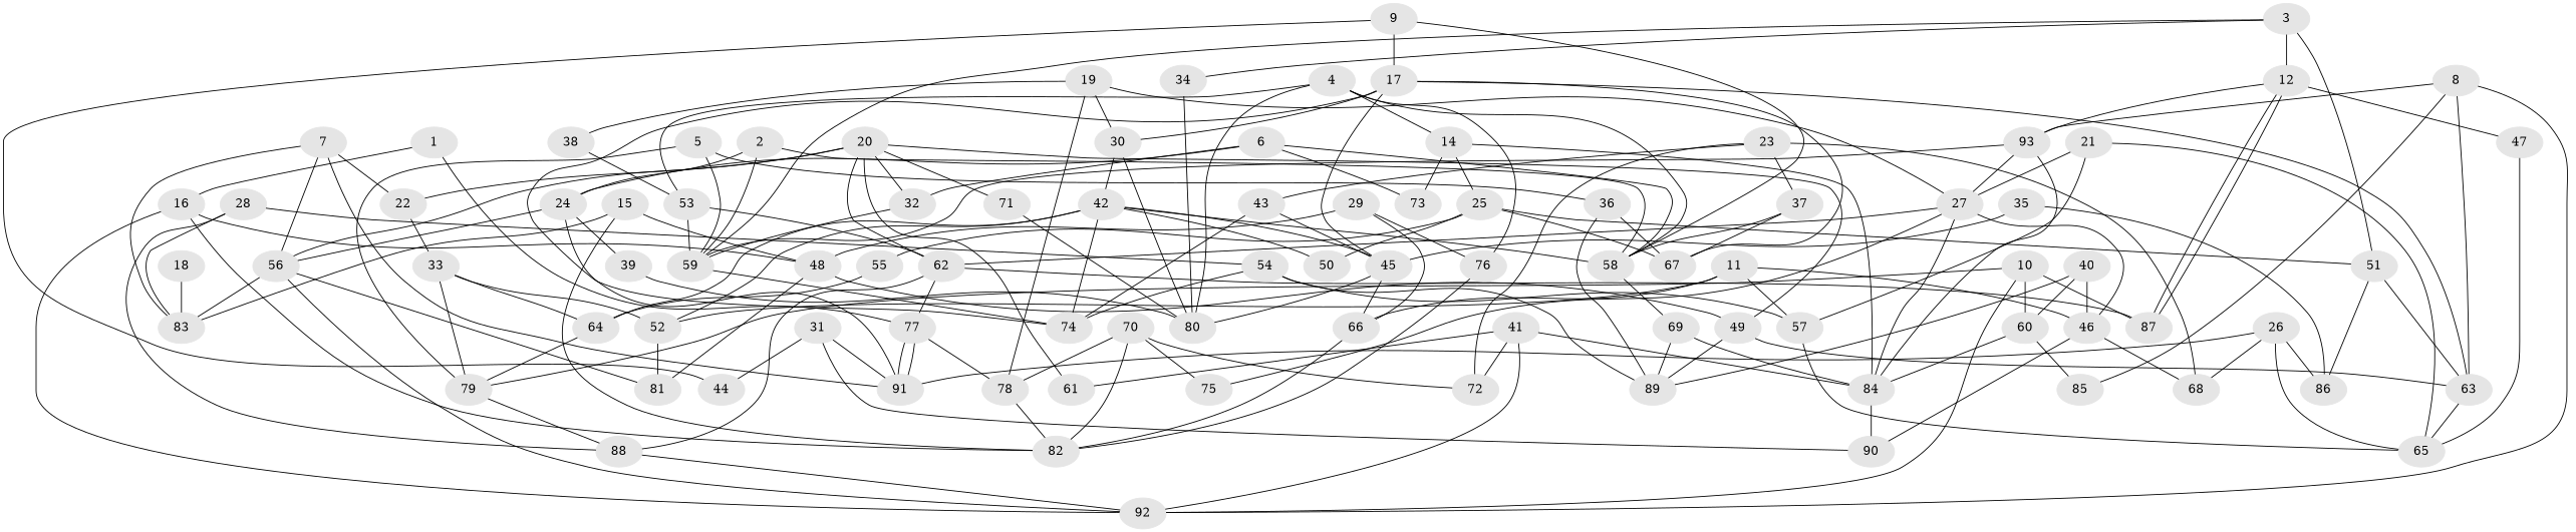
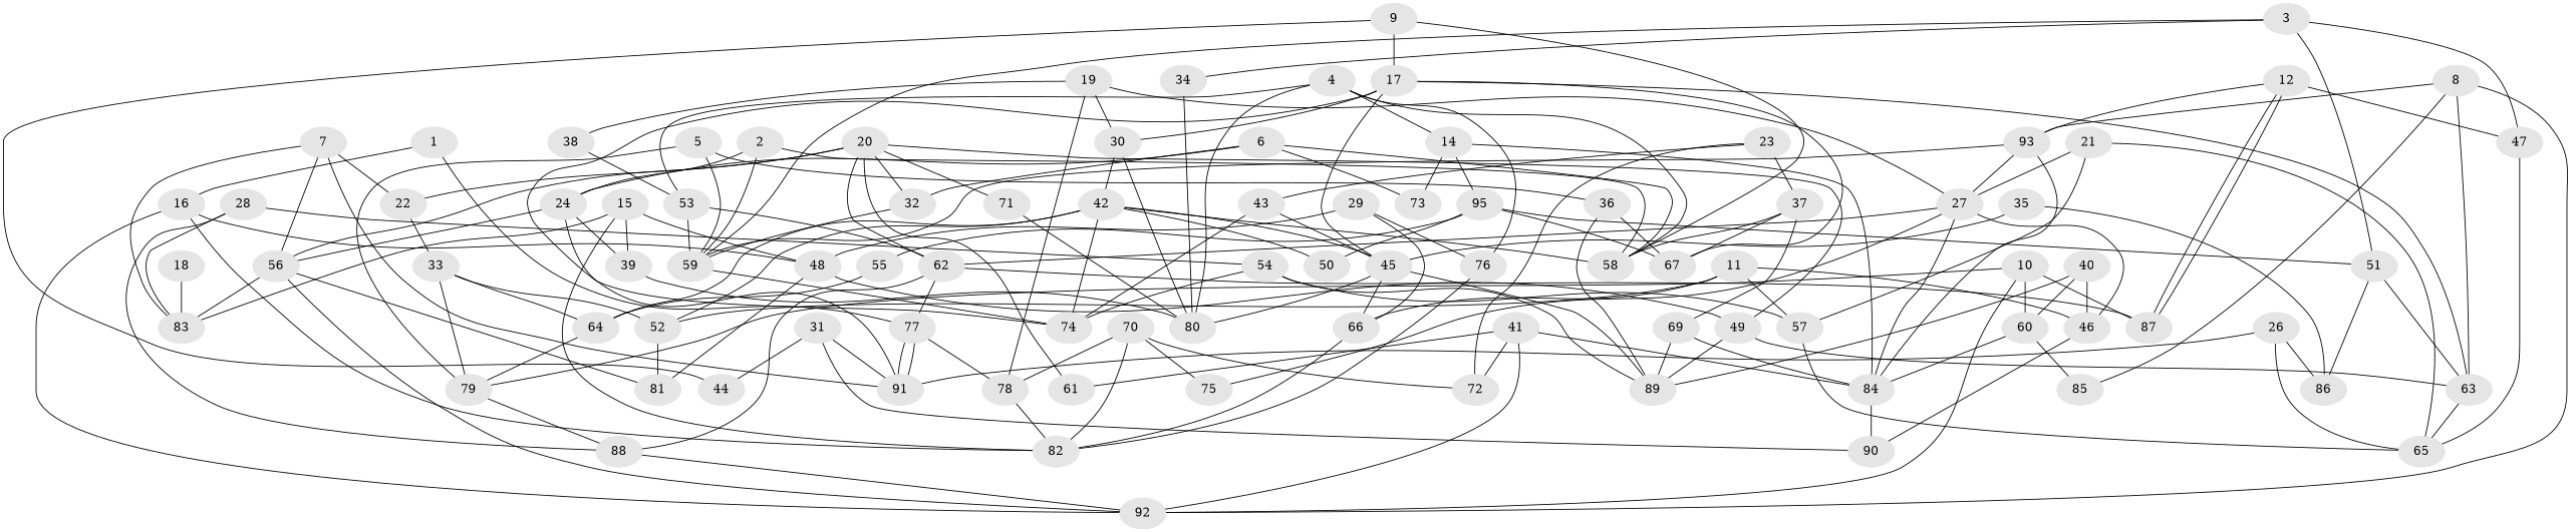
  graph {
    node [color=gray90 style=filled]
    1
    16
    77
    92
    82
    48
    91
    78
    2
    24
    58
    59
    56
    39
    74
    3
    12
    34
    51
    n20 [label=93]
    87
    47
    80
    63
    86
    4
    14
    53
    76
    73
    84
-   25
+   25 [label=95]
    62
    5
    36
    79
    67
    89
    88
    6
    32
    7
    22
    83
    33
    81
    8
    85
    27
    65
    9
    17
    44
    30
    45
    10
    60
    11
    46
    52
    57
    66
-   68
    90
    75
    50
    55
    15
    49
    42
    18
    19
    38
    20
    61
    71
    21
    64
    23
    37
    43
    72
    69
    26
    28
    54
    29
    31
    35
    40
    41
    70
    1 -- 16
    1 -- 77
    16 -- 92
    16 -- 82
    16 -- 48
    77 -- 91
    77 -- 91
    77 -- 78
    48 -- 81
    48 -- 49
    78 -- 82
    2 -- 24
    2 -- 58
    2 -- 59
    24 -- 91
    24 -- 56
    24 -- 39
    59 -- 74
    56 -- 92
    56 -- 83
    56 -- 81
    39 -- 80
    3 -- 59
-   3 -- 12
+   3 -- 47
    3 -- 34
    3 -- 51
    12 -- n20
    12 -- 87
    12 -- 87
    12 -- 47
    34 -- 80
    51 -- 63
    51 -- 86
    n20 -- 59
    n20 -- 84
    n20 -- 27
    47 -- 65
    63 -- 65
    4 -- 58
    4 -- 80
    4 -- 14
    4 -- 53
    4 -- 76
    14 -- 73
    14 -- 84
    14 -- 25
    53 -- 59
    53 -- 62
    76 -- 82
    84 -- 90
    25 -- 51
    25 -- 67
    25 -- 50
    25 -- 55
    62 -- 77
    62 -- 87
    62 -- 88
    5 -- 59
    5 -- 36
    5 -- 79
    36 -- 67
    36 -- 89
    79 -- 88
    88 -- 92
    6 -- 24
    6 -- 58
    6 -- 73
    6 -- 32
    32 -- 59
    7 -- 91
    7 -- 56
    7 -- 22
    7 -- 83
    22 -- 33
    33 -- 79
    33 -- 52
    33 -- 64
    8 -- 92
    8 -- n20
    8 -- 63
    8 -- 85
    27 -- 84
    27 -- 62
    27 -- 46
    27 -- 75
    9 -- 58
    9 -- 17
    9 -- 44
    17 -- 74
    17 -- 63
    17 -- 67
    17 -- 30
    17 -- 45
    30 -- 80
    30 -- 42
    45 -- 80
+   45 -- 89
    45 -- 66
    10 -- 92
    10 -- 87
    10 -- 79
    10 -- 60
    60 -- 84
    60 -- 85
    11 -- 46
    11 -- 52
    11 -- 57
    11 -- 66
-   46 -- 68
    46 -- 90
    52 -- 81
    57 -- 65
    66 -- 82
    55 -- 64
    15 -- 82
    15 -- 48
+   15 -- 39
    15 -- 83
    49 -- 63
    49 -- 89
    42 -- 58
    42 -- 74
    42 -- 45
    42 -- 52
    42 -- 50
    42 -- 64
    18 -- 83
    19 -- 78
    19 -- 27
    19 -- 30
    19 -- 38
    38 -- 53
    20 -- 56
    20 -- 62
    20 -- 32
    20 -- 22
    20 -- 49
    20 -- 61
    20 -- 71
    71 -- 80
    21 -- 27
    21 -- 65
    21 -- 57
    64 -- 79
-   23 -- 68
    23 -- 37
    23 -- 43
    23 -- 72
    37 -- 58
    37 -- 67
-   58 -- 69
+   37 -- 69
    43 -- 74
    43 -- 45
    69 -- 84
    69 -- 89
    26 -- 91
    26 -- 86
    26 -- 65
-   26 -- 68
    28 -- 88
    28 -- 83
    28 -- 54
    54 -- 74
    54 -- 89
    54 -- 57
    29 -- 48
    29 -- 76
    29 -- 66
    31 -- 91
    31 -- 44
    31 -- 90
    35 -- 86
    35 -- 45
    40 -- 89
    40 -- 60
    40 -- 46
    41 -- 92
    41 -- 84
    41 -- 61
    41 -- 72
    70 -- 82
    70 -- 78
    70 -- 75
    70 -- 72
  }
